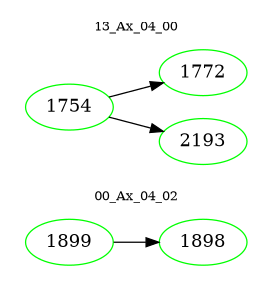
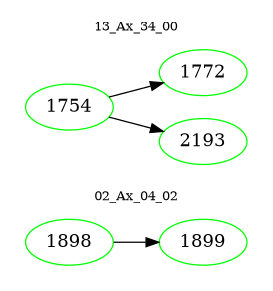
  digraph {
    rankdir=LR
    node [color=green]
    edge [color=black]
    n1 [label=1898]
    n2 [label=1899]
    n3 [label=1754]
    n4 [label=2193]
    n5 [label=1772]
    subgraph cluster_1 {
      color=white
      fontsize=10
-     label="00_Ax_04_02"
+     label="02_Ax_04_02"
      n1
      n2
    }
    subgraph cluster_2 {
      color=white
      fontsize=10
-     label="13_Ax_04_00"
+     label="13_Ax_34_00"
      n3
      n4
      n5
    }
-   n2 -> n1
+   n1 -> n2
    n3 -> n4
    n3 -> n5
  }
